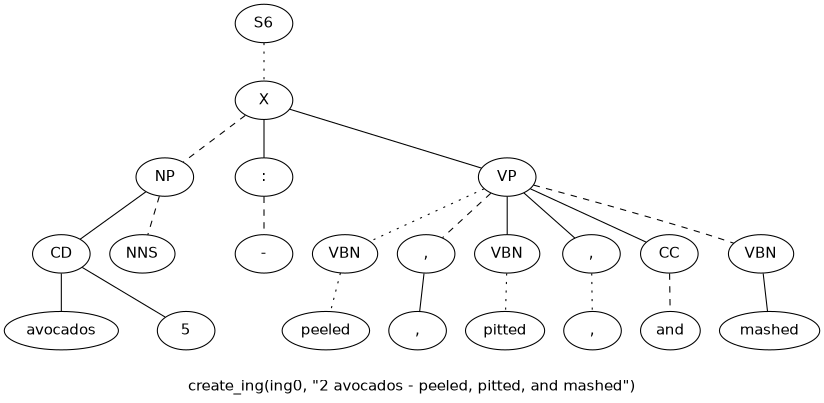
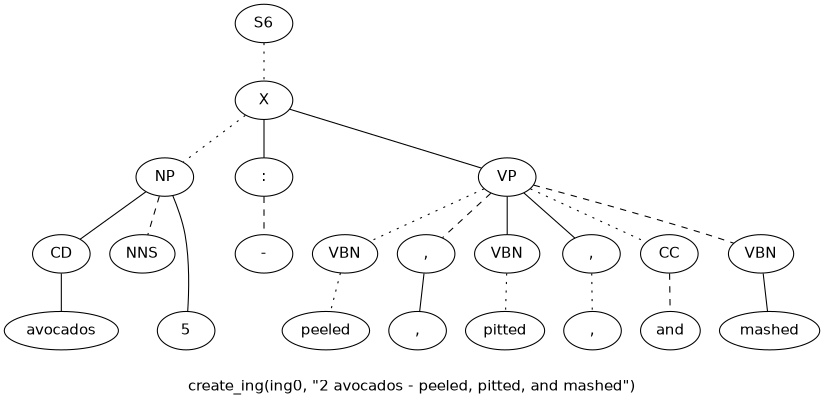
  graph {
    fontname="DejaVu Sans"
    label="create_ing(ing0, \"2 avocados - peeled, pitted, and mashed\")"
    node [fontname="DejaVu Sans"]
    edge [fontname="DejaVu Sans" style=solid]
    n1 [label=S6]
    n2 [label=X]
    n3 [label=NP]
    n4 [label=":"]
    n5 [label=VP]
    n6 [label=CD]
    n7 [label=NNS]
    n8 [label="-"]
    n9 [label=VBN]
    n10 [label=","]
    n11 [label=VBN]
    n12 [label=","]
    n13 [label=CC]
    n14 [label=VBN]
    n15 [label=5]
    n16 [label=avocados]
    n17 [label=peeled]
    n18 [label=","]
    n19 [label=pitted]
    n20 [label=","]
    n21 [label=and]
    n22 [label=mashed]
    n1 -- n2 [style=dotted]
-   n2 -- n3 [style=dashed]
+   n2 -- n3 [style=dotted]
    n2 -- n4
    n2 -- n5
    n3 -- n6
    n3 -- n7 [style=dashed]
    n4 -- n8 [style=dashed]
    n5 -- n9 [style=dotted]
    n5 -- n10 [style=dashed]
    n5 -- n11
    n5 -- n12
-   n5 -- n13
+   n5 -- n13 [style=dotted]
    n5 -- n14 [style=dashed]
-   n6 -- n15
+   n3 -- n15
    n6 -- n16
    n9 -- n17 [style=dotted]
    n10 -- n18
    n11 -- n19 [style=dotted]
    n12 -- n20 [style=dotted]
    n13 -- n21 [style=dashed]
    n14 -- n22
  }
